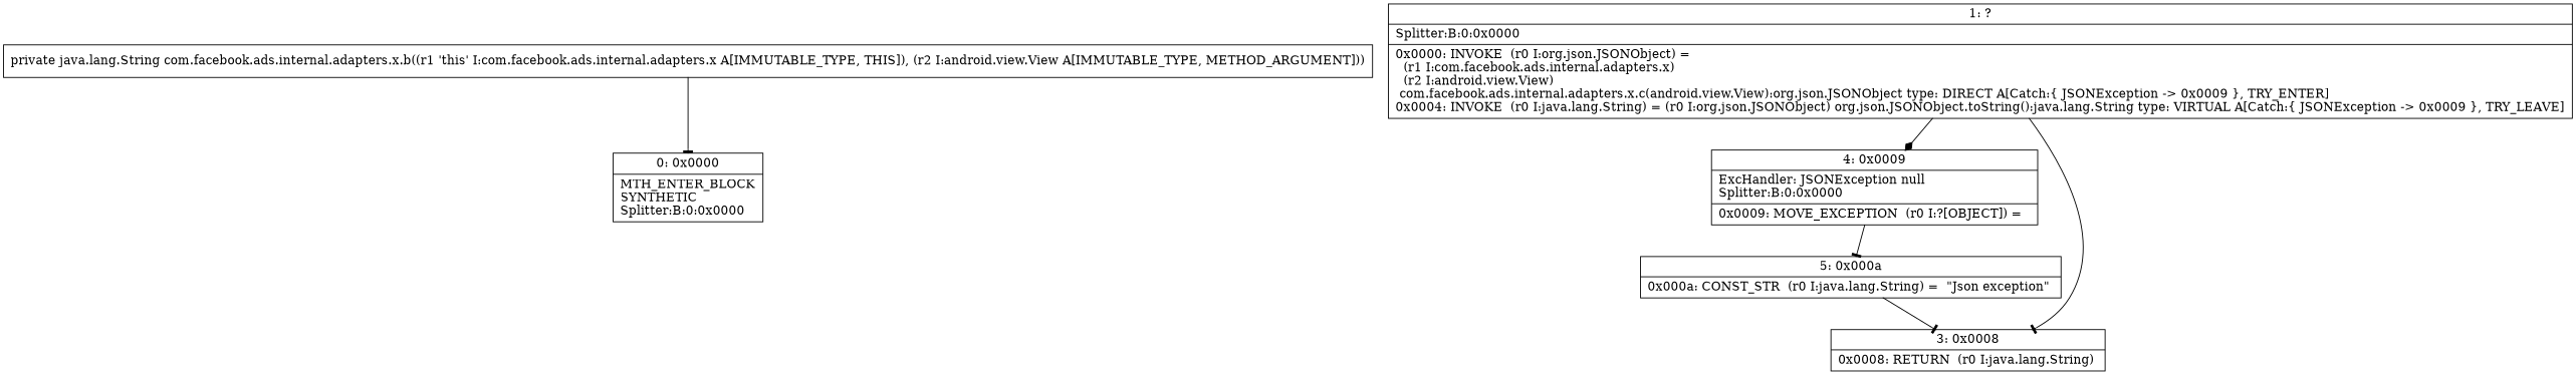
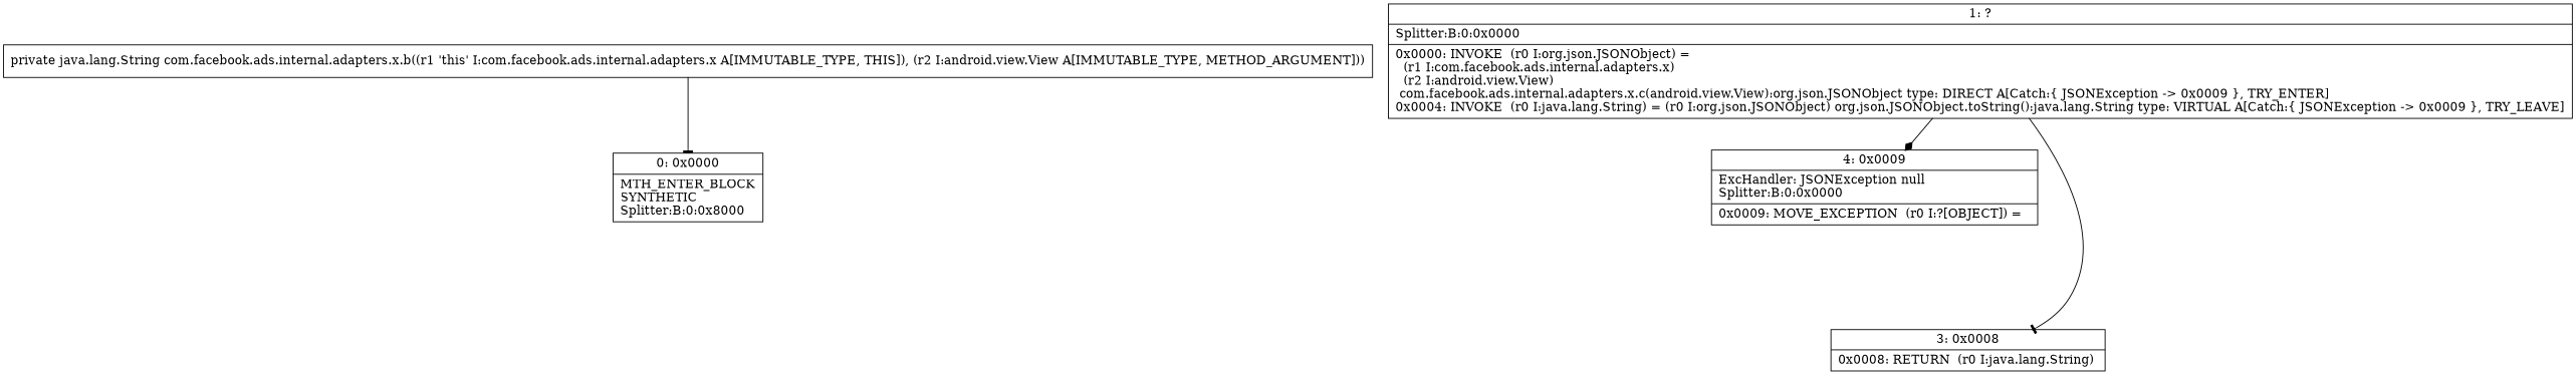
  digraph {
    node [shape=record]
    edge [arrowhead=tee]
-   n1 [label="{0\:\ 0x0000|MTH_ENTER_BLOCK\lSYNTHETIC\lSplitter:B:0:0x0000\l}"]
+   n1 [label="{0\:\ 0x0000|MTH_ENTER_BLOCK\lSYNTHETIC\lSplitter:B:0:0x8000\l}"]
    n2 [label="{1\:\ ?|Splitter:B:0:0x0000\l|0x0000: INVOKE  (r0 I:org.json.JSONObject) = \l  (r1 I:com.facebook.ads.internal.adapters.x)\l  (r2 I:android.view.View)\l com.facebook.ads.internal.adapters.x.c(android.view.View):org.json.JSONObject type: DIRECT A[Catch:\{ JSONException \-\> 0x0009 \}, TRY_ENTER]\l0x0004: INVOKE  (r0 I:java.lang.String) = (r0 I:org.json.JSONObject) org.json.JSONObject.toString():java.lang.String type: VIRTUAL A[Catch:\{ JSONException \-\> 0x0009 \}, TRY_LEAVE]\l}"]
    n3 [label="{4\:\ 0x0009|ExcHandler: JSONException null\lSplitter:B:0:0x0000\l|0x0009: MOVE_EXCEPTION  (r0 I:?[OBJECT]) =  \l}"]
    n4 [label="{3\:\ 0x0008|0x0008: RETURN  (r0 I:java.lang.String) \l}"]
-   n5 [label="{5\:\ 0x000a|0x000a: CONST_STR  (r0 I:java.lang.String) =  \"Json exception\" \l}"]
    n6 [label="{private java.lang.String com.facebook.ads.internal.adapters.x.b((r1 'this' I:com.facebook.ads.internal.adapters.x A[IMMUTABLE_TYPE, THIS]), (r2 I:android.view.View A[IMMUTABLE_TYPE, METHOD_ARGUMENT])) }"]
    n2 -> n3 [arrowhead=diamond]
    n2 -> n4
-   n3 -> n5
-   n5 -> n4
    n6 -> n1
  }
